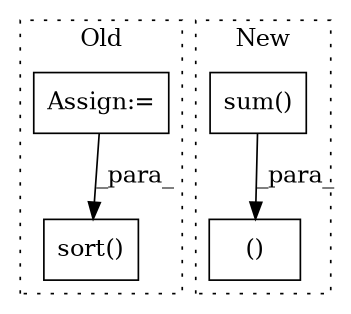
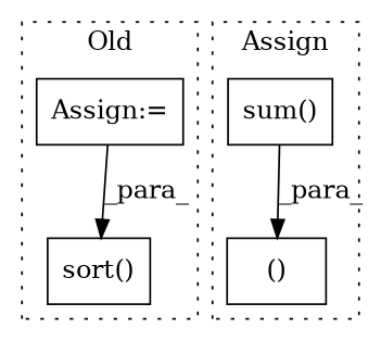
  digraph {
    node [a=75 shape=box]
    n1 [l="11,195" label="sort()" s="6913,6977"]
    n2 [a=68 l=39 label="Assign:=" s=6874]
    n3 [l=65 label="sum()" s=6522]
    n4 [a=54 l=47 label="()" s=6839]
    subgraph cluster_1 {
      label=Old
      style=dotted
      n1
      n2
    }
    subgraph cluster_2 {
-     label=New
+     label=Assign
      style=dotted
      n3
      n4
    }
    n2 -> n1 [label=_para_]
    n3 -> n4 [label=_para_]
  }
